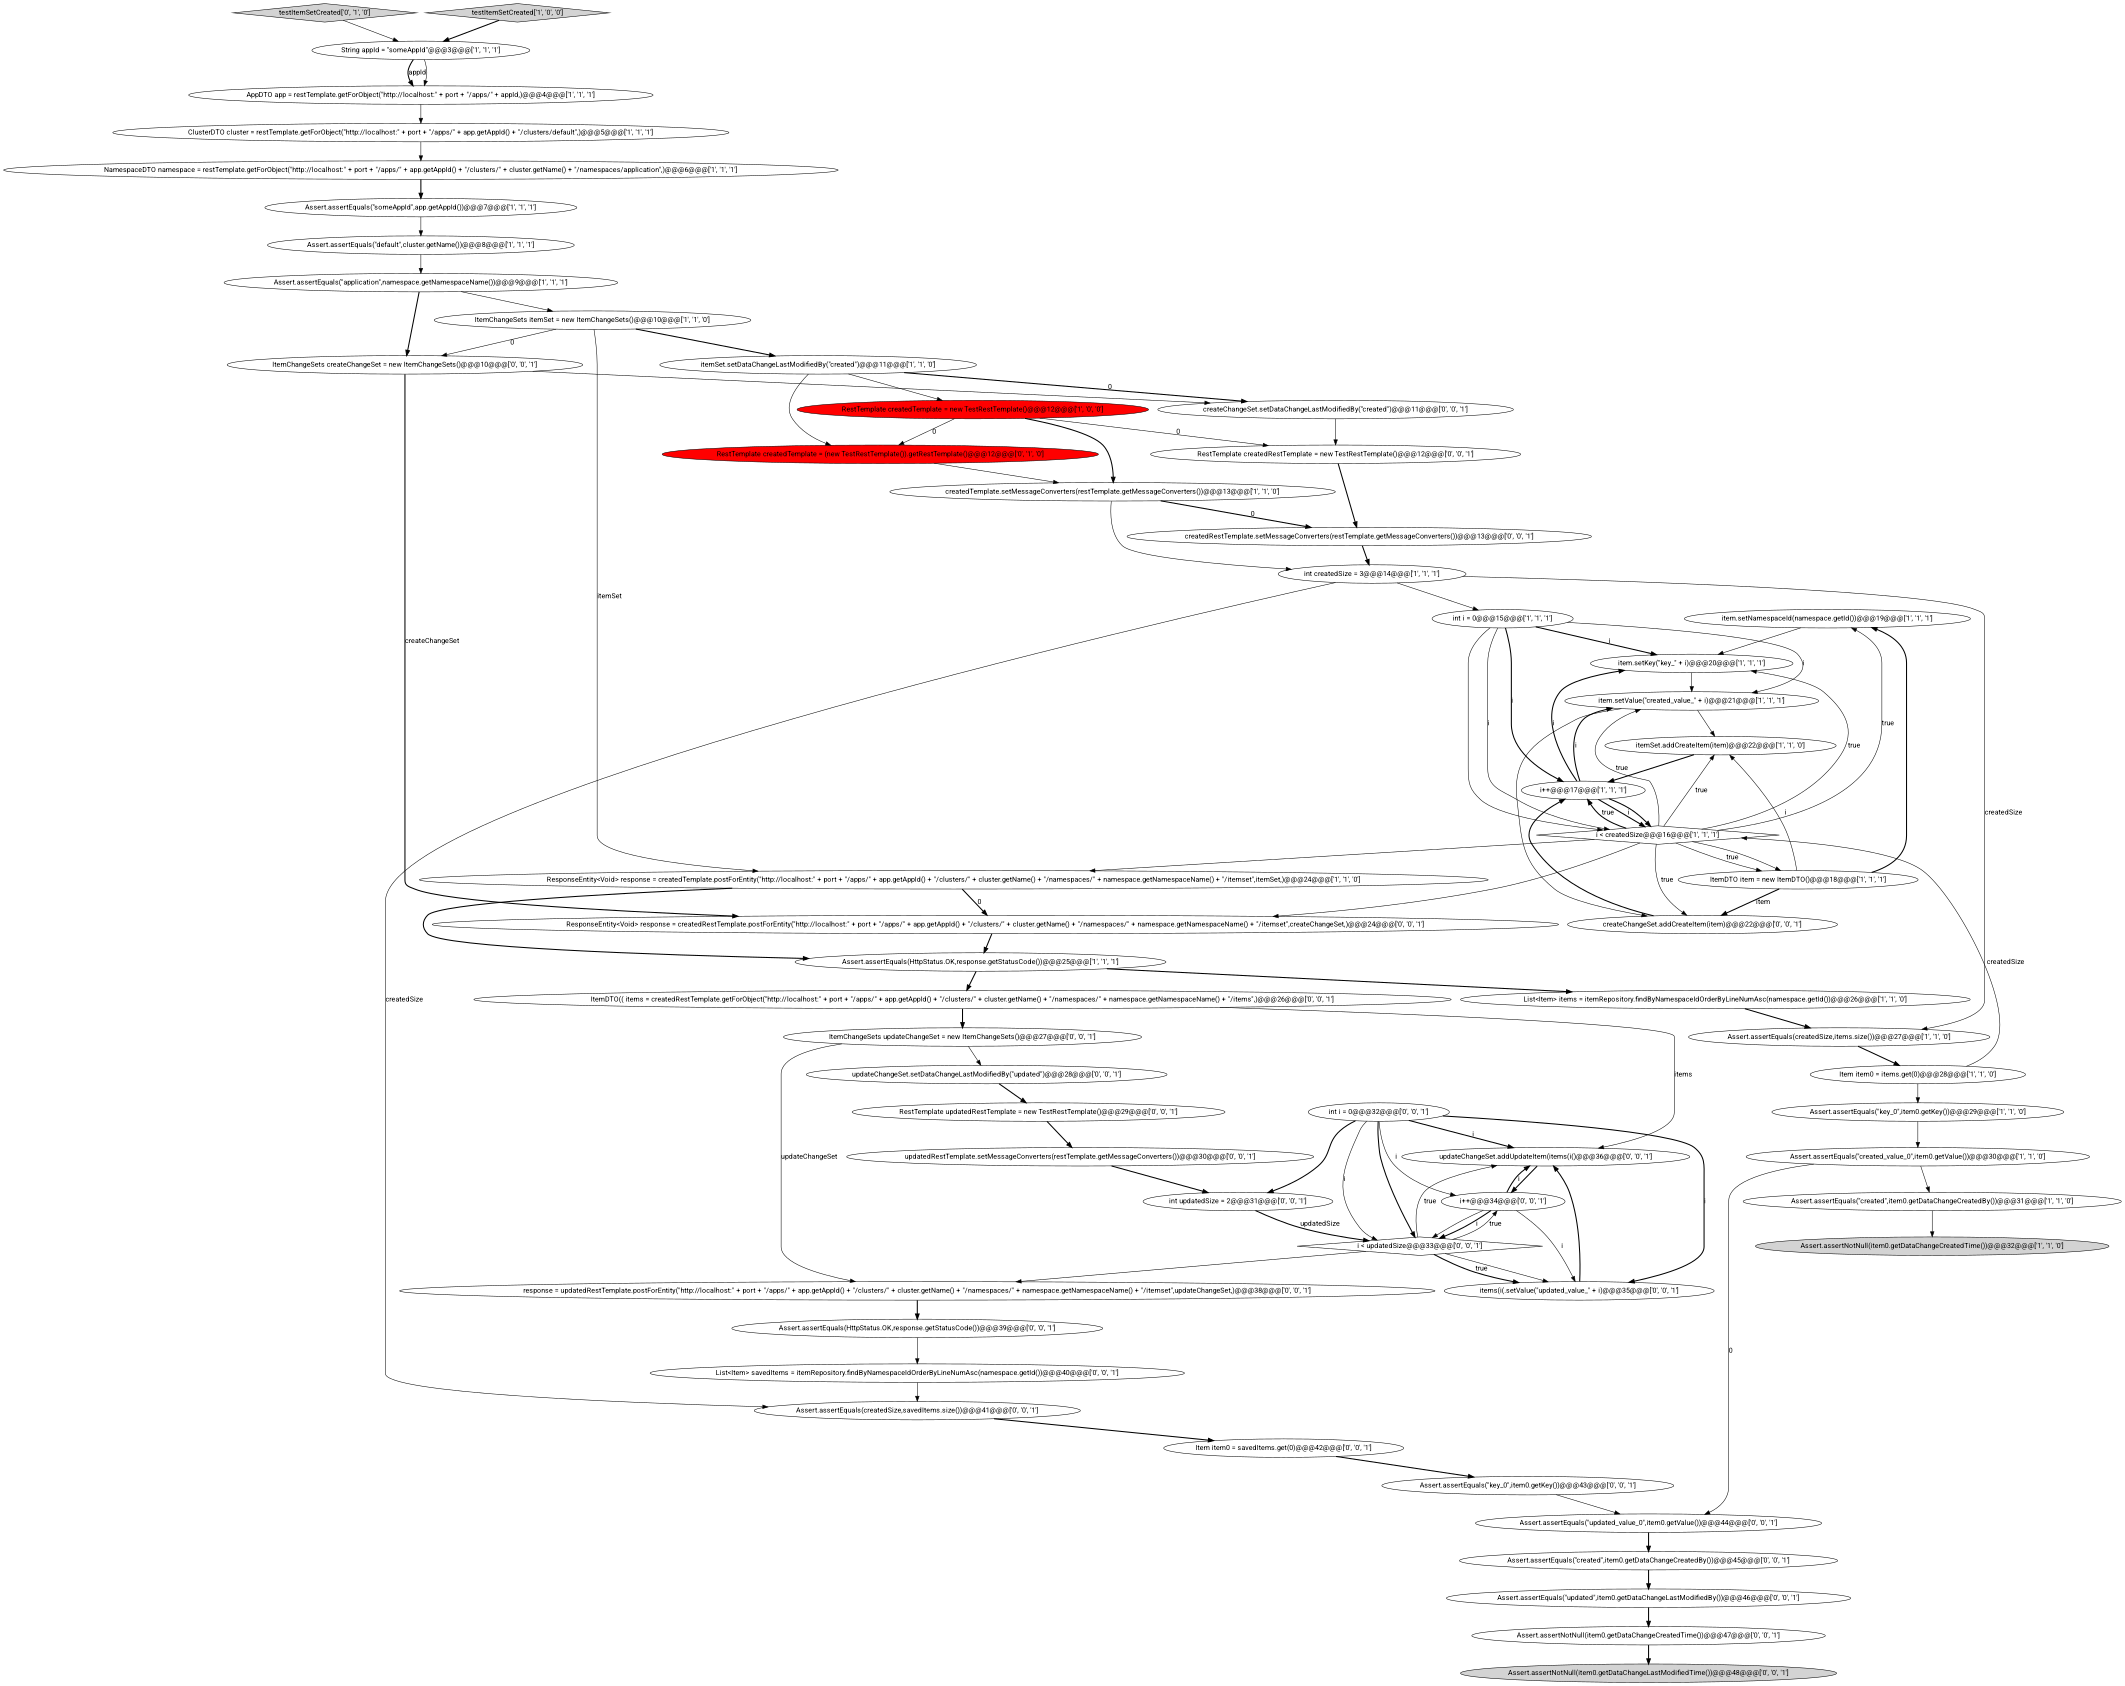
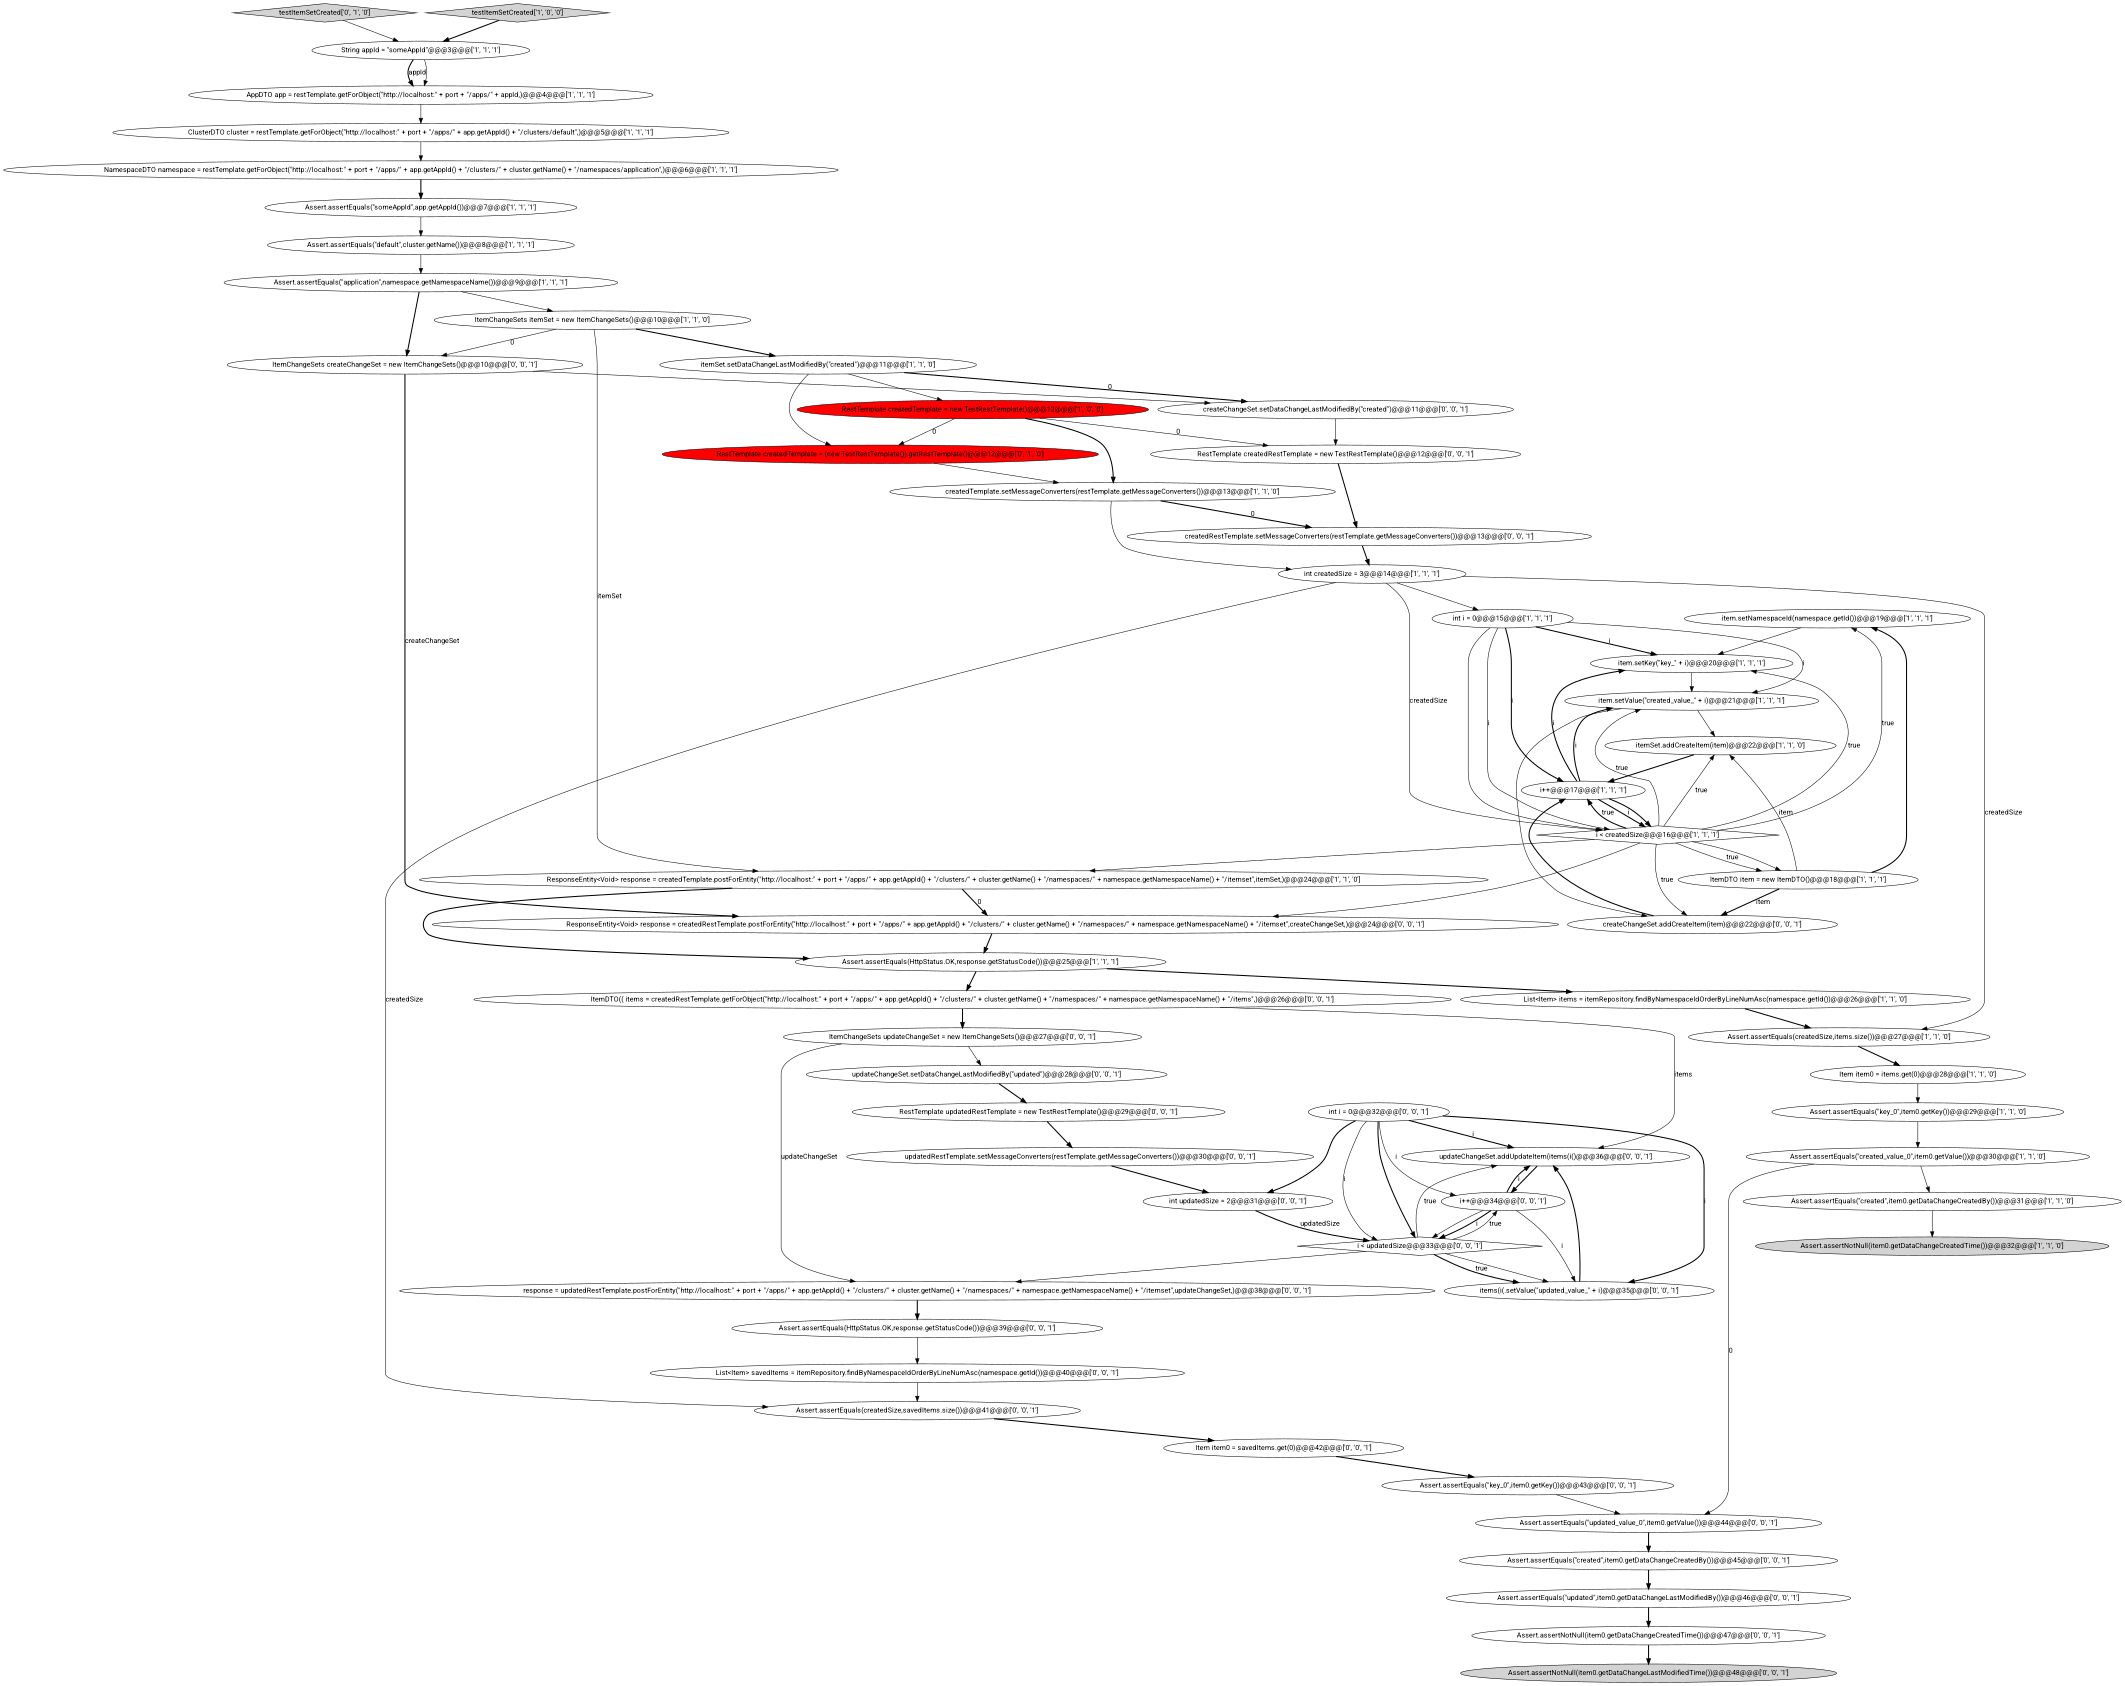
  digraph {
    fontname=Roboto
    node [fillcolor=white fontname=Roboto shape=ellipse style=filled]
    edge [fontname=Roboto style=solid]
    n1 [label="item.setNamespaceId(namespace.getId())@@@19@@@['1', '1', '1']"]
    n2 [label="item.setKey(\"key_\" + i)@@@20@@@['1', '1', '1']"]
    n3 [label="item.setValue(\"created_value_\" + i)@@@21@@@['1', '1', '1']"]
    n4 [label="Assert.assertEquals(createdSize,items.size())@@@27@@@['1', '1', '0']"]
    n5 [label="Item item0 = items.get(0)@@@28@@@['1', '1', '0']"]
    n6 [label="Assert.assertEquals(\"key_0\",item0.getKey())@@@29@@@['1', '1', '0']"]
    n7 [label="Assert.assertEquals(\"updated_value_0\",item0.getValue())@@@44@@@['0', '0', '1']"]
    n8 [label="Assert.assertEquals(\"created\",item0.getDataChangeCreatedBy())@@@45@@@['0', '0', '1']"]
    n9 [label="Assert.assertEquals(\"updated\",item0.getDataChangeLastModifiedBy())@@@46@@@['0', '0', '1']"]
    n10 [label="Assert.assertEquals(\"created_value_0\",item0.getValue())@@@30@@@['1', '1', '0']"]
    n11 [label="updateChangeSet.addUpdateItem(items(i()@@@36@@@['0', '0', '1']"]
    n12 [label="i++@@@34@@@['0', '0', '1']"]
    n13 [label="i < updatedSize@@@33@@@['0', '0', '1']" shape=diamond]
    n14 [label="items(i(.setValue(\"updated_value_\" + i)@@@35@@@['0', '0', '1']"]
    n15 [label="i < createdSize@@@16@@@['1', '1', '1']" shape=diamond]
    n16 [label="ResponseEntity<Void> response = createdTemplate.postForEntity(\"http://localhost:\" + port + \"/apps/\" + app.getAppId() + \"/clusters/\" + cluster.getName() + \"/namespaces/\" + namespace.getNamespaceName() + \"/itemset\",itemSet,)@@@24@@@['1', '1', '0']"]
    n17 [label="i++@@@17@@@['1', '1', '1']"]
    n18 [label="ResponseEntity<Void> response = createdRestTemplate.postForEntity(\"http://localhost:\" + port + \"/apps/\" + app.getAppId() + \"/clusters/\" + cluster.getName() + \"/namespaces/\" + namespace.getNamespaceName() + \"/itemset\",createChangeSet,)@@@24@@@['0', '0', '1']"]
    n19 [label="itemSet.addCreateItem(item)@@@22@@@['1', '1', '0']"]
    n20 [label="ItemDTO item = new ItemDTO()@@@18@@@['1', '1', '1']"]
    n21 [label="createChangeSet.addCreateItem(item)@@@22@@@['0', '0', '1']"]
    n22 [label="Assert.assertEquals(HttpStatus.OK,response.getStatusCode())@@@25@@@['1', '1', '1']"]
    n23 [label="Item item0 = savedItems.get(0)@@@42@@@['0', '0', '1']"]
    n24 [label="Assert.assertEquals(\"key_0\",item0.getKey())@@@43@@@['0', '0', '1']"]
    n25 [label="updateChangeSet.setDataChangeLastModifiedBy(\"updated\")@@@28@@@['0', '0', '1']"]
    n26 [label="RestTemplate updatedRestTemplate = new TestRestTemplate()@@@29@@@['0', '0', '1']"]
    n27 [label="updatedRestTemplate.setMessageConverters(restTemplate.getMessageConverters())@@@30@@@['0', '0', '1']"]
    n28 [label="ItemChangeSets itemSet = new ItemChangeSets()@@@10@@@['1', '1', '0']"]
    n29 [label="ItemChangeSets createChangeSet = new ItemChangeSets()@@@10@@@['0', '0', '1']"]
    n30 [label="itemSet.setDataChangeLastModifiedBy(\"created\")@@@11@@@['1', '1', '0']"]
    n31 [label="createChangeSet.setDataChangeLastModifiedBy(\"created\")@@@11@@@['0', '0', '1']"]
    n32 [fillcolor=red label="RestTemplate createdTemplate = (new TestRestTemplate()).getRestTemplate()@@@12@@@['0', '1', '0']"]
    n33 [fillcolor=red label="RestTemplate createdTemplate = new TestRestTemplate()@@@12@@@['1', '0', '0']"]
    n34 [label="Assert.assertEquals(\"created\",item0.getDataChangeCreatedBy())@@@31@@@['1', '1', '0']"]
    n35 [fillcolor=lightgray label="Assert.assertNotNull(item0.getDataChangeCreatedTime())@@@32@@@['1', '1', '0']"]
    n36 [label="String appId = \"someAppId\"@@@3@@@['1', '1', '1']"]
    n37 [label="AppDTO app = restTemplate.getForObject(\"http://localhost:\" + port + \"/apps/\" + appId,)@@@4@@@['1', '1', '1']"]
    n38 [label="Assert.assertNotNull(item0.getDataChangeCreatedTime())@@@47@@@['0', '0', '1']"]
    n39 [label="int updatedSize = 2@@@31@@@['0', '0', '1']"]
    n40 [label="int i = 0@@@32@@@['0', '0', '1']"]
    n41 [label="response = updatedRestTemplate.postForEntity(\"http://localhost:\" + port + \"/apps/\" + app.getAppId() + \"/clusters/\" + cluster.getName() + \"/namespaces/\" + namespace.getNamespaceName() + \"/itemset\",updateChangeSet,)@@@38@@@['0', '0', '1']"]
    n42 [label="ItemDTO(( items = createdRestTemplate.getForObject(\"http://localhost:\" + port + \"/apps/\" + app.getAppId() + \"/clusters/\" + cluster.getName() + \"/namespaces/\" + namespace.getNamespaceName() + \"/items\",)@@@26@@@['0', '0', '1']"]
    n43 [label="ItemChangeSets updateChangeSet = new ItemChangeSets()@@@27@@@['0', '0', '1']"]
    n44 [label="createdTemplate.setMessageConverters(restTemplate.getMessageConverters())@@@13@@@['1', '1', '0']"]
    n45 [label="createdRestTemplate.setMessageConverters(restTemplate.getMessageConverters())@@@13@@@['0', '0', '1']"]
    n46 [label="int createdSize = 3@@@14@@@['1', '1', '1']"]
    n47 [fillcolor=lightgray label="testItemSetCreated['0', '1', '0']" shape=diamond]
    n48 [label="RestTemplate createdRestTemplate = new TestRestTemplate()@@@12@@@['0', '0', '1']"]
    n49 [label="ClusterDTO cluster = restTemplate.getForObject(\"http://localhost:\" + port + \"/apps/\" + app.getAppId() + \"/clusters/default\",)@@@5@@@['1', '1', '1']"]
    n50 [label="NamespaceDTO namespace = restTemplate.getForObject(\"http://localhost:\" + port + \"/apps/\" + app.getAppId() + \"/clusters/\" + cluster.getName() + \"/namespaces/application\",)@@@6@@@['1', '1', '1']"]
    n51 [label="Assert.assertEquals(\"someAppId\",app.getAppId())@@@7@@@['1', '1', '1']"]
    n52 [label="int i = 0@@@15@@@['1', '1', '1']"]
    n53 [label="Assert.assertEquals(createdSize,savedItems.size())@@@41@@@['0', '0', '1']"]
    n54 [label="List<Item> items = itemRepository.findByNamespaceIdOrderByLineNumAsc(namespace.getId())@@@26@@@['1', '1', '0']"]
    n55 [label="Assert.assertEquals(\"default\",cluster.getName())@@@8@@@['1', '1', '1']"]
    n56 [label="Assert.assertEquals(\"application\",namespace.getNamespaceName())@@@9@@@['1', '1', '1']"]
    n57 [label="Assert.assertEquals(HttpStatus.OK,response.getStatusCode())@@@39@@@['0', '0', '1']"]
    n58 [label="List<Item> savedItems = itemRepository.findByNamespaceIdOrderByLineNumAsc(namespace.getId())@@@40@@@['0', '0', '1']"]
    n59 [fillcolor=lightgray label="Assert.assertNotNull(item0.getDataChangeLastModifiedTime())@@@48@@@['0', '0', '1']"]
    n60 [fillcolor=lightgray label="testItemSetCreated['1', '0', '0']" shape=diamond]
    n1 -> n2
    n2 -> n3
    n3 -> n19
    n3 -> n21
    n4 -> n5 [style=bold]
    n5 -> n6
    n6 -> n10
    n7 -> n8 [style=bold]
    n8 -> n9 [style=bold]
    n9 -> n38 [style=bold]
    n10 -> n7 [label=0]
    n10 -> n34
    n11 -> n12 [style=bold]
    n12 -> n11 [label=i style=bold]
    n12 -> n13
    n12 -> n13 [label=i style=bold]
    n12 -> n14 [label=i]
    n13 -> n11 [label=true]
    n13 -> n12 [label=true]
    n13 -> n14
    n13 -> n14 [label=true style=bold]
    n13 -> n41
    n14 -> n11 [style=bold]
    n15 -> n1 [label=true]
    n15 -> n2 [label=true]
    n15 -> n3 [label=true]
    n15 -> n16
    n15 -> n17 [label=true style=bold]
    n15 -> n18
    n15 -> n19 [label=true]
    n15 -> n20 [label=true]
    n15 -> n20
    n15 -> n21 [label=true]
    n16 -> n18 [label=0 style=bold]
    n16 -> n22 [style=bold]
    n17 -> n2 [label=i style=bold]
    n17 -> n3 [label=i style=bold]
    n17 -> n15 [style=bold]
    n17 -> n15 [label=i style=bold]
    n18 -> n22 [style=bold]
    n19 -> n17 [style=bold]
    n20 -> n1 [style=bold]
-   n20 -> n19 [label=i]
+   n20 -> n19 [label=item]
    n20 -> n21 [label=item style=bold]
    n21 -> n17 [style=bold]
    n22 -> n42 [style=bold]
    n22 -> n54 [style=bold]
    n23 -> n24 [style=bold]
    n24 -> n7
    n25 -> n26 [style=bold]
    n26 -> n27 [style=bold]
    n27 -> n39 [style=bold]
    n28 -> n16 [label=itemSet]
    n28 -> n29 [label=0]
    n28 -> n30 [style=bold]
    n29 -> n18 [label=createChangeSet style=bold]
    n29 -> n31
    n30 -> n31 [label=0 style=bold]
    n30 -> n32
    n30 -> n33
    n31 -> n48
    n32 -> n44
    n33 -> n32 [label=0]
    n33 -> n44 [style=bold]
    n33 -> n48 [label=0]
    n34 -> n35
    n36 -> n37 [label=appId style=bold]
    n36 -> n37
    n37 -> n49
    n38 -> n59 [style=bold]
    n39 -> n13 [label=updatedSize style=bold]
    n40 -> n11 [label=i style=bold]
    n40 -> n12 [label=i]
    n40 -> n13 [label=i]
    n40 -> n13 [style=bold]
    n40 -> n14 [label=i style=bold]
    n40 -> n39 [style=bold]
    n41 -> n57 [style=bold]
    n42 -> n11 [label=items]
    n42 -> n43 [style=bold]
    n43 -> n25
    n43 -> n41 [label=updateChangeSet]
    n44 -> n45 [label=0 style=bold]
    n44 -> n46
    n45 -> n46 [style=bold]
    n46 -> n4 [label=createdSize]
-   n5 -> n15 [label=createdSize]
+   n46 -> n15 [label=createdSize]
    n46 -> n52
    n46 -> n53 [label=createdSize]
    n47 -> n36
    n48 -> n45 [style=bold]
    n49 -> n50
    n50 -> n51 [style=bold]
    n51 -> n55
    n52 -> n2 [label=i style=bold]
    n52 -> n3 [label=i]
    n52 -> n15
    n52 -> n15 [label=i]
    n52 -> n17 [label=i style=bold]
    n53 -> n23 [style=bold]
    n54 -> n4 [style=bold]
    n55 -> n56
    n56 -> n28
    n56 -> n29 [style=bold]
    n57 -> n58
    n58 -> n53
    n60 -> n36 [style=bold]
  }
